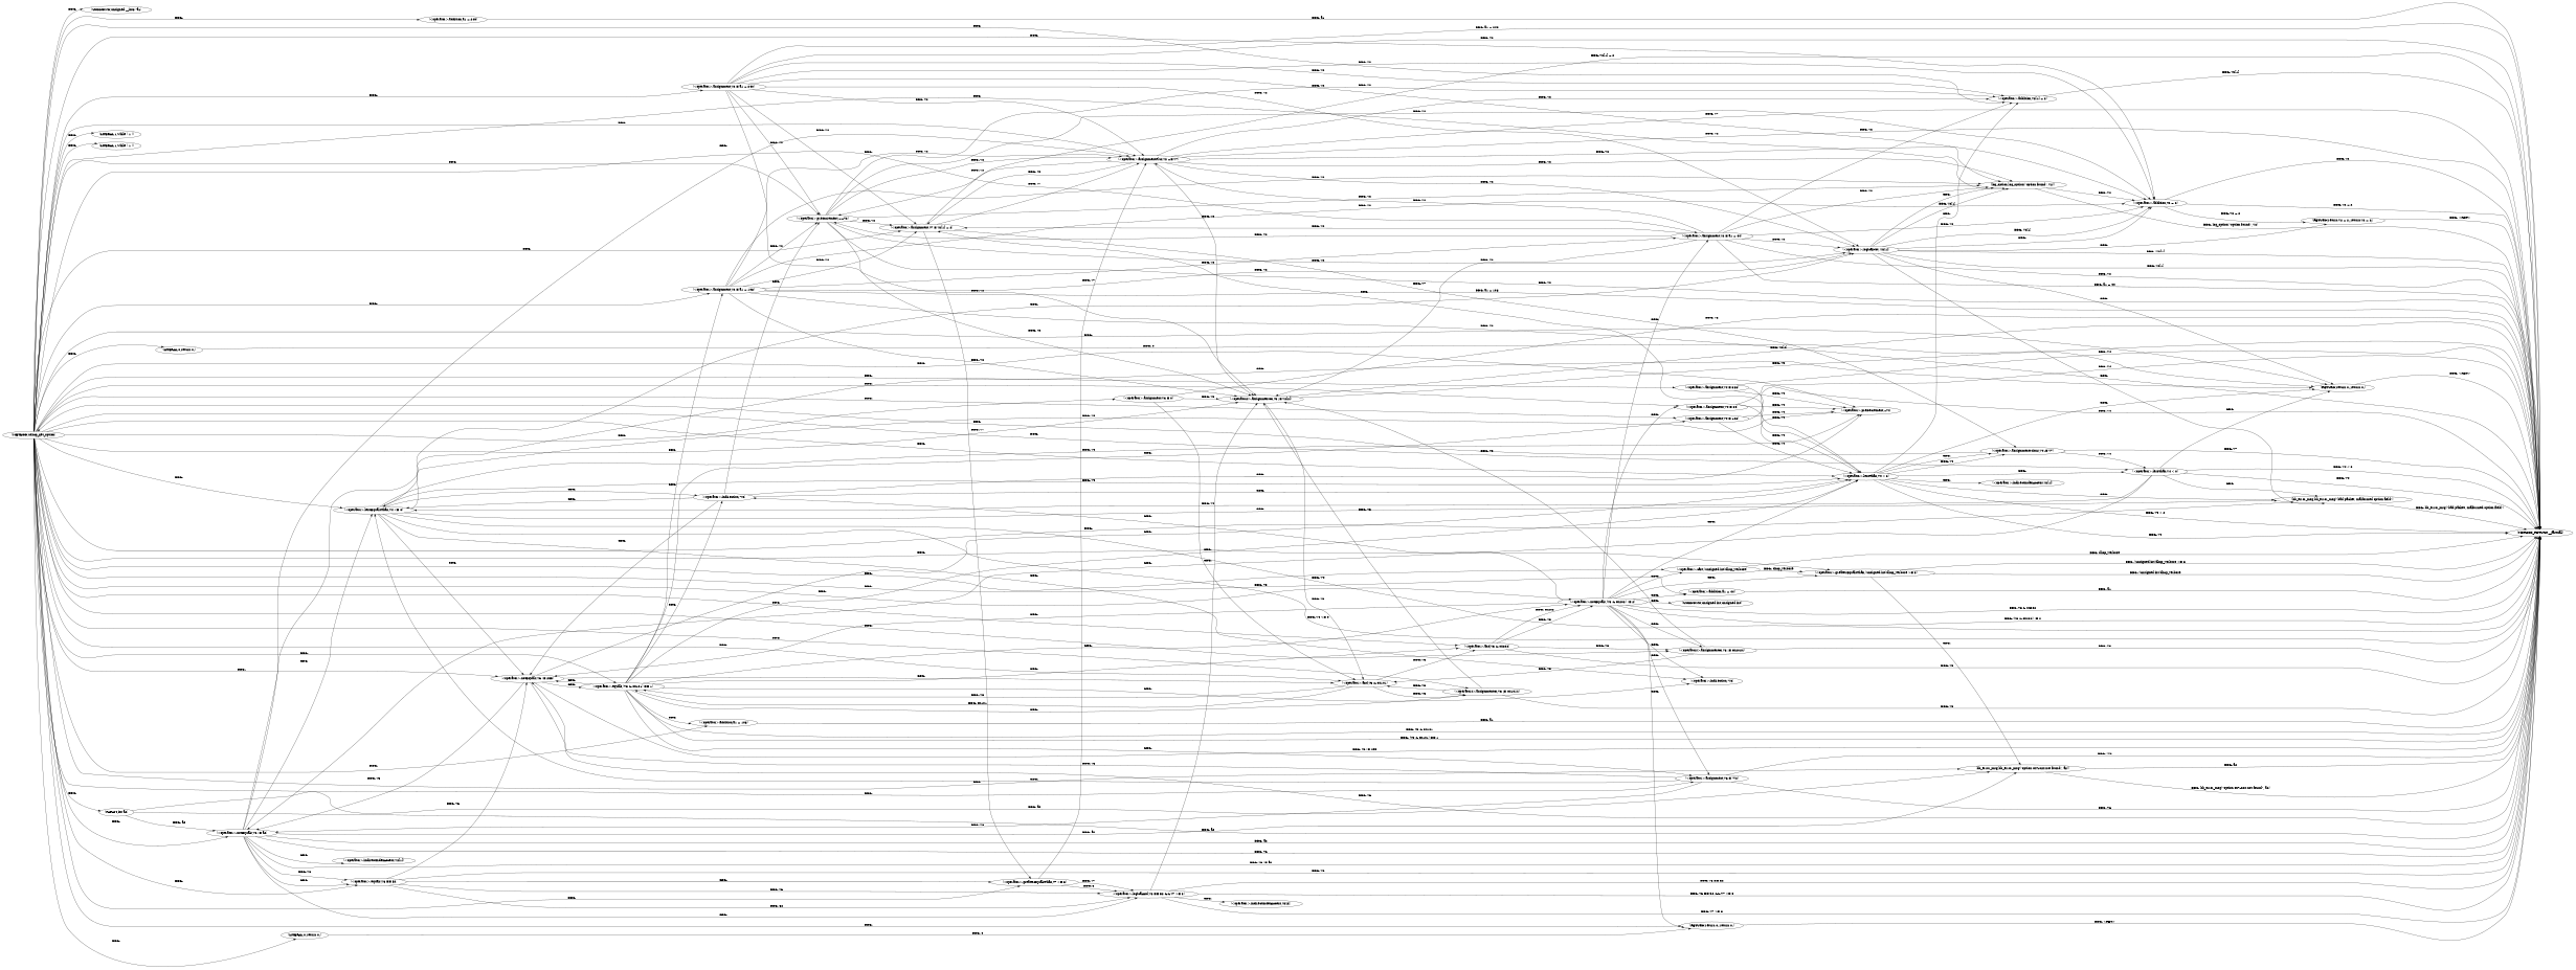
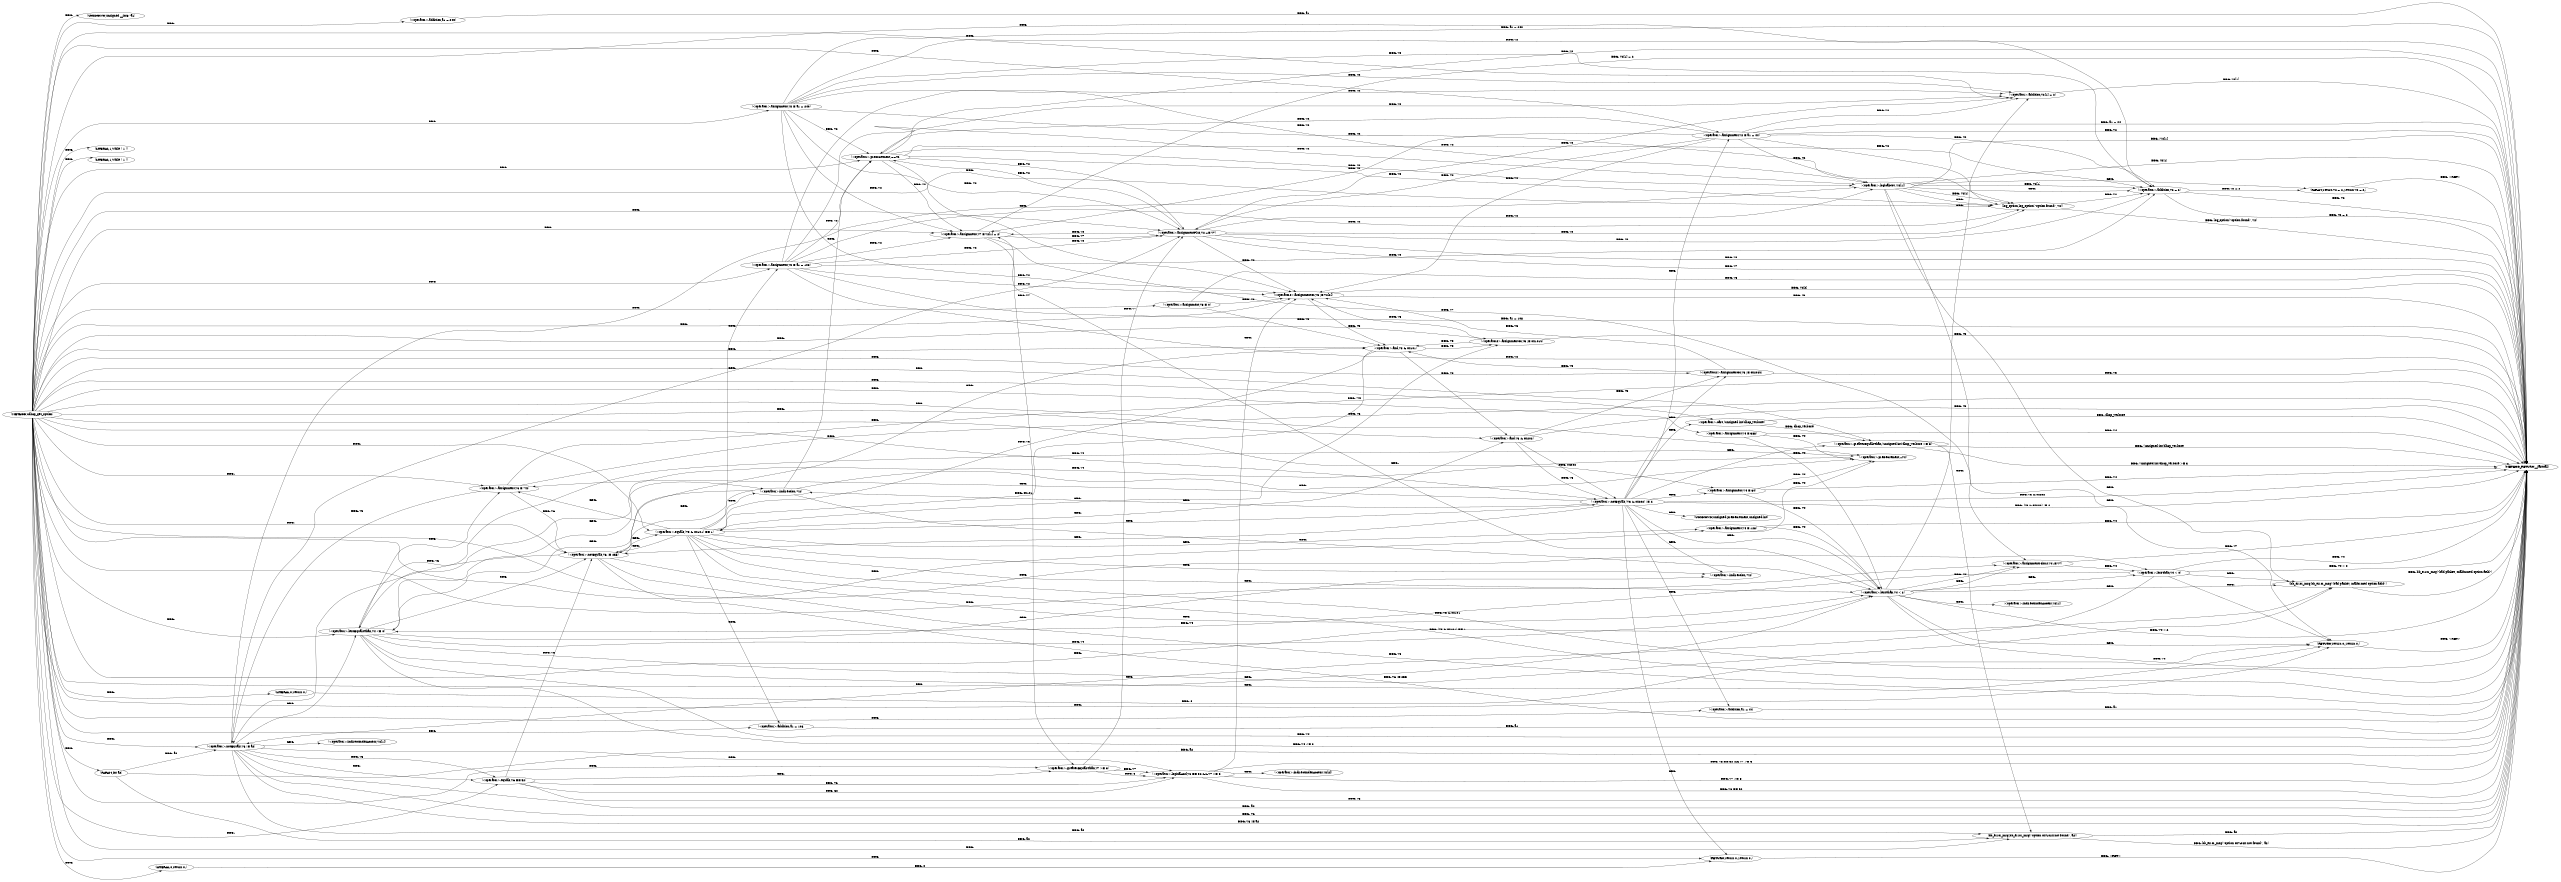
  digraph {
    rankdir=LR
    n1 [label="(METHOD,udhcp_get_option)"]
    n2 [label="(UNKNOWN,unsigned __int8 *a1)"]
    n3 [label="(PARAM,int a2)"]
    n4 [label="(<operator>.assignment,v2 = a1 + 240)"]
    n5 [label="(<operator>.addition,a1 + 240)"]
    n6 [label="(<operator>.assignment,v3 = 0)"]
    n7 [label="(<operator>.assignment,v4 = 388)"]
    n8 [label="(LITERAL,1,while ( 1 ))"]
    n9 [label="(LITERAL,1,while ( 1 ))"]
    n10 [label="(<operator>.assignment,v6 = *v2)"]
    n11 [label="(<operator>.preDecrement,--v4)"]
    n12 [label="(<operator>.preIncrement,++v2)"]
    n13 [label="(<operator>.lessEqualsThan,v4 <= 0)"]
    n14 [label="(<operator>.notEquals,v6 != 255)"]
    n15 [label="(<operator>.equals,(v3 & 0x101) == 1)"]
    n16 [label="(<operator>.and,v3 & 0x101)"]
    n17 [label="(<operators>.assignmentOr,v3 |= 0x101u)"]
    n18 [label="(<operator>.assignment,v2 = a1 + 108)"]
    n19 [label="(<operator>.addition,a1 + 108)"]
    n20 [label="(<operator>.assignment,v4 = 128)"]
    n21 [label="(<operator>.notEquals,(v3 & 0x202) != 2)"]
    n22 [label="(<operator>.and,v3 & 0x202)"]
    n23 [label="(<operator>.greaterEqualsThan,(unsigned int)dhcp_verbose >= 3)"]
    n24 [label="(<operator>.cast,(unsigned int)dhcp_verbose)"]
    n25 [label="(bb_error_msg,bb_error_msg(\"option 0x%02x not found\", a2))"]
    n26 [label="(RETURN,return 0;,return 0;)"]
    n27 [label="(LITERAL,0,return 0;)"]
    n28 [label="(<operators>.assignmentOr,v3 |= 0x202u)"]
    n29 [label="(<operator>.assignment,v2 = a1 + 44)"]
    n30 [label="(<operator>.addition,a1 + 44)"]
    n31 [label="(<operator>.assignment,v4 = 64)"]
    n32 [label="(<operator>.lessThan,v4 < 2)"]
    n33 [label="(<operator>.assignment,v7 = v2[1] + 2)"]
    n34 [label="(<operator>.addition,v2[1] + 2)"]
    n35 [label="(<operator>.assignmentMinus,v4 -= v7)"]
    n36 [label="(<operator>.lessThan,v4 < 0)"]
    n37 [label="(<operator>.notEquals,v6 != a2)"]
    n38 [label="(<operator>.equals,v6 == 52)"]
    n39 [label="(<operator>.greaterEqualsThan,v7 >= 3)"]
    n40 [label="(<operators>.assignmentOr,v3 |= v2[2])"]
    n41 [label="(<operator>.assignmentPlus,v2 += v7)"]
    n42 [label="(bb_error_msg,bb_error_msg(\"bad packet, malformed option field\"))"]
    n43 [label="(RETURN,return 0;,return 0;)"]
    n44 [label="(LITERAL,0,return 0;)"]
    n45 [label="(log_option,log_option(\"option found\", v2))"]
    n46 [label="(<operator>.addition,v2 + 2)"]
    n47 [label="(METHOD_RETURN,__fastcall)"]
    n48 [label="(<operator>.logicalNot,!v2[1])"]
    n49 [label="(<operator>.indirection,*v2)"]
    n50 [label="(<operator>.indirection,*v2)"]
-   n51 [label="(UNKNOWN,unsigned int,unsigned int)"]
+   n51 [label="(UNKNOWN,unsigned preDecrement,unsigned int)"]
    n52 [label="(<operator>.indirectIndexAccess,v2[1])"]
    n53 [label="(<operator>.logicalAnd,v6 == 52 && v7 >= 3)"]
    n54 [label="(<operator>.indirectIndexAccess,v2[1])"]
-   n55 [label="(RETURN,return v2 + 2;,return v2 + 2;)"]
+   n55 [label="(PARAM,return v2 + 2;,return v2 + 2;)"]
    n56 [label="(<operator>.indirectIndexAccess,v2[2])"]
    n1 -> n2 [label="DDG: "]
    n1 -> n3 [label="DDG: "]
    n1 -> n4 [label="DDG: "]
    n1 -> n5 [label="DDG: "]
    n1 -> n6 [label="DDG: "]
    n1 -> n7 [label="DDG: "]
    n1 -> n8 [label="DDG: "]
    n1 -> n9 [label="DDG: "]
    n1 -> n10 [label="DDG: "]
    n1 -> n11 [label="DDG: "]
    n1 -> n12 [label="DDG: "]
    n1 -> n13 [label="DDG: "]
    n1 -> n14 [label="DDG: "]
    n1 -> n15 [label="DDG: "]
    n1 -> n16 [label="DDG: "]
    n1 -> n17 [label="DDG: "]
    n1 -> n18 [label="DDG: "]
    n1 -> n19 [label="DDG: "]
    n1 -> n20 [label="DDG: "]
    n1 -> n21 [label="DDG: "]
    n1 -> n22 [label="DDG: "]
    n1 -> n23 [label="DDG: "]
    n1 -> n24 [label="DDG: "]
    n1 -> n25 [label="DDG: "]
    n1 -> n26 [label="DDG: "]
    n1 -> n27 [label="DDG: "]
    n1 -> n28 [label="DDG: "]
    n1 -> n29 [label="DDG: "]
    n1 -> n30 [label="DDG: "]
    n1 -> n31 [label="DDG: "]
    n1 -> n32 [label="DDG: "]
    n1 -> n33 [label="DDG: "]
    n1 -> n34 [label="DDG: "]
-   n35 -> n1 [label="DDG: "]
+   n1 -> n35 [label="DDG: "]
    n1 -> n36 [label="DDG: "]
    n1 -> n37 [label="DDG: "]
    n1 -> n38 [label="DDG: "]
    n1 -> n39 [label="DDG: "]
    n1 -> n40 [label="DDG: "]
    n1 -> n41 [label="DDG: "]
    n1 -> n42 [label="DDG: "]
    n1 -> n43 [label="DDG: "]
    n1 -> n44 [label="DDG: "]
    n1 -> n45 [label="DDG: "]
    n1 -> n46 [label="DDG: "]
    n3 -> n25 [label="DDG: a2"]
    n3 -> n37 [label="DDG: a2"]
    n3 -> n47 [label="DDG: a2"]
    n4 -> n12 [label="DDG: v2"]
    n4 -> n33 [label="DDG: v2"]
    n4 -> n34 [label="DDG: v2"]
    n4 -> n40 [label="DDG: v2"]
    n4 -> n41 [label="DDG: v2"]
    n4 -> n45 [label="DDG: v2"]
    n4 -> n46 [label="DDG: v2"]
    n4 -> n47 [label="DDG: a1 + 240"]
    n4 -> n47 [label="DDG: v2"]
    n4 -> n48 [label="DDG: v2"]
    n5 -> n47 [label="DDG: a1"]
    n6 -> n16 [label="DDG: v3"]
    n6 -> n40 [label="DDG: v3"]
    n6 -> n47 [label="DDG: v3"]
    n7 -> n11 [label="DDG: v4"]
    n7 -> n32 [label="DDG: v4"]
    n7 -> n47 [label="DDG: v4"]
    n10 -> n14 [label="DDG: v6"]
    n10 -> n37 [label="DDG: v6"]
    n10 -> n47 [label="DDG: *v2"]
    n10 -> n47 [label="DDG: v6"]
    n11 -> n13 [label="DDG: v4"]
    n12 -> n33 [label="DDG: v2"]
    n12 -> n34 [label="DDG: v2"]
    n12 -> n40 [label="DDG: v2"]
    n12 -> n41 [label="DDG: v2"]
    n12 -> n45 [label="DDG: v2"]
    n12 -> n46 [label="DDG: v2"]
    n12 -> n47 [label="DDG: v2"]
    n12 -> n48 [label="DDG: v2"]
-   n10 -> n13 [label="CDG: "]
+   n13 -> n10 [label="CDG: "]
    n13 -> n11 [label="DDG: v4"]
    n13 -> n14 [label="CDG: "]
    n13 -> n32 [label="DDG: v4"]
    n13 -> n42 [label="CDG: "]
    n13 -> n43 [label="CDG: "]
    n13 -> n47 [label="DDG: v4"]
    n13 -> n47 [label="DDG: v4 <= 0"]
    n13 -> n49 [label="CDG: "]
    n13 -> n50 [label="CDG: "]
    n14 -> n15 [label="CDG: "]
    n14 -> n16 [label="CDG: "]
    n14 -> n32 [label="CDG: "]
    n14 -> n37 [label="DDG: v6"]
    n14 -> n47 [label="DDG: v6"]
    n14 -> n47 [label="DDG: v6 != 255"]
    n15 -> n10 [label="CDG: "]
    n15 -> n14 [label="CDG: "]
    n15 -> n17 [label="CDG: "]
    n15 -> n18 [label="CDG: "]
    n15 -> n19 [label="CDG: "]
    n15 -> n20 [label="CDG: "]
    n15 -> n21 [label="CDG: "]
    n15 -> n22 [label="CDG: "]
    n15 -> n32 [label="CDG: "]
    n15 -> n47 [label="DDG: v3 & 0x101"]
    n15 -> n47 [label="DDG: (v3 & 0x101) == 1"]
    n15 -> n49 [label="CDG: "]
    n15 -> n50 [label="CDG: "]
    n16 -> n15 [label="DDG: v3"]
    n16 -> n15 [label="DDG: 0x101"]
    n16 -> n17 [label="DDG: v3"]
    n16 -> n22 [label="DDG: v3"]
    n17 -> n16 [label="DDG: v3"]
    n17 -> n40 [label="DDG: v3"]
    n17 -> n47 [label="DDG: v3"]
    n18 -> n12 [label="DDG: v2"]
    n18 -> n33 [label="DDG: v2"]
-   n18 -> n29 [label="DDG: v2"]
+   n18 -> n34 [label="DDG: v2"]
    n18 -> n40 [label="DDG: v2"]
    n18 -> n41 [label="DDG: v2"]
    n18 -> n45 [label="DDG: v2"]
    n18 -> n46 [label="DDG: v2"]
    n18 -> n47 [label="DDG: a1 + 108"]
    n18 -> n47 [label="DDG: v2"]
    n18 -> n48 [label="DDG: v2"]
    n19 -> n47 [label="DDG: a1"]
    n20 -> n11 [label="DDG: v4"]
    n20 -> n32 [label="DDG: v4"]
    n20 -> n47 [label="DDG: v4"]
    n21 -> n10 [label="CDG: "]
    n21 -> n14 [label="CDG: "]
    n21 -> n23 [label="CDG: "]
    n21 -> n24 [label="CDG: "]
    n21 -> n26 [label="CDG: "]
    n21 -> n28 [label="CDG: "]
    n21 -> n29 [label="CDG: "]
    n21 -> n30 [label="CDG: "]
    n21 -> n31 [label="CDG: "]
    n21 -> n32 [label="CDG: "]
    n21 -> n47 [label="DDG: v3 & 0x202"]
    n21 -> n47 [label="DDG: (v3 & 0x202) != 2"]
    n21 -> n49 [label="CDG: "]
    n21 -> n50 [label="CDG: "]
    n21 -> n51 [label="CDG: "]
    n22 -> n21 [label="DDG: v3"]
    n22 -> n21 [label="DDG: 0x202"]
    n22 -> n28 [label="DDG: v3"]
    n22 -> n47 [label="DDG: v3"]
    n23 -> n25 [label="CDG: "]
    n23 -> n47 [label="DDG: (unsigned int)dhcp_verbose"]
    n23 -> n47 [label="DDG: (unsigned int)dhcp_verbose >= 3"]
    n24 -> n23 [label="DDG: dhcp_verbose"]
    n24 -> n47 [label="DDG: dhcp_verbose"]
    n25 -> n47 [label="DDG: a2"]
    n25 -> n47 [label="DDG: bb_error_msg(\"option 0x%02x not found\", a2)"]
    n26 -> n47 [label="DDG: <RET>"]
    n27 -> n26 [label="DDG: 0"]
    n28 -> n16 [label="DDG: v3"]
    n28 -> n40 [label="DDG: v3"]
    n28 -> n47 [label="DDG: v3"]
    n29 -> n12 [label="DDG: v2"]
    n29 -> n33 [label="DDG: v2"]
    n29 -> n34 [label="DDG: v2"]
    n29 -> n40 [label="DDG: v2"]
    n29 -> n41 [label="DDG: v2"]
    n29 -> n45 [label="DDG: v2"]
    n29 -> n46 [label="DDG: v2"]
    n29 -> n47 [label="DDG: a1 + 44"]
    n29 -> n47 [label="DDG: v2"]
    n29 -> n48 [label="DDG: v2"]
    n30 -> n47 [label="DDG: a1"]
    n31 -> n11 [label="DDG: v4"]
    n31 -> n32 [label="DDG: v4"]
    n31 -> n47 [label="DDG: v4"]
    n32 -> n33 [label="CDG: "]
    n32 -> n34 [label="CDG: "]
    n32 -> n35 [label="DDG: v4"]
    n32 -> n35 [label="CDG: "]
    n32 -> n36 [label="CDG: "]
    n32 -> n42 [label="CDG: "]
    n32 -> n43 [label="CDG: "]
    n32 -> n47 [label="DDG: v4 < 2"]
    n32 -> n47 [label="DDG: v4"]
    n32 -> n52 [label="CDG: "]
    n33 -> n35 [label="DDG: v7"]
    n33 -> n39 [label="DDG: v7"]
    n33 -> n41 [label="DDG: v7"]
    n33 -> n47 [label="DDG: v2[1] + 2"]
    n34 -> n47 [label="DDG: v2[1]"]
    n35 -> n36 [label="DDG: v4"]
    n35 -> n47 [label="DDG: v7"]
    n36 -> n13 [label="DDG: v4"]
    n36 -> n37 [label="CDG: "]
    n36 -> n42 [label="CDG: "]
    n36 -> n43 [label="CDG: "]
    n36 -> n47 [label="DDG: v4"]
    n36 -> n47 [label="DDG: v4 < 0"]
    n37 -> n13 [label="CDG: "]
    n37 -> n25 [label="DDG: a2"]
    n37 -> n38 [label="DDG: v6"]
    n37 -> n38 [label="CDG: "]
    n37 -> n41 [label="CDG: "]
    n37 -> n47 [label="DDG: a2"]
    n37 -> n47 [label="DDG: v6"]
    n37 -> n47 [label="DDG: v6 != a2"]
    n37 -> n48 [label="CDG: "]
    n37 -> n53 [label="CDG: "]
    n37 -> n54 [label="CDG: "]
    n38 -> n14 [label="DDG: v6"]
    n38 -> n39 [label="CDG: "]
    n38 -> n47 [label="DDG: v6"]
    n38 -> n53 [label="DDG: v6"]
    n38 -> n53 [label="DDG: 52"]
    n39 -> n41 [label="DDG: v7"]
    n39 -> n53 [label="DDG: v7"]
    n39 -> n53 [label="DDG: 3"]
    n40 -> n16 [label="DDG: v3"]
    n40 -> n47 [label="DDG: v2[2]"]
    n40 -> n47 [label="DDG: v3"]
    n41 -> n12 [label="DDG: v2"]
    n41 -> n33 [label="DDG: v2"]
    n41 -> n34 [label="DDG: v2"]
    n41 -> n40 [label="DDG: v2"]
    n41 -> n45 [label="DDG: v2"]
    n41 -> n46 [label="DDG: v2"]
    n41 -> n47 [label="DDG: v2"]
    n41 -> n47 [label="DDG: v7"]
    n41 -> n48 [label="DDG: v2"]
    n42 -> n47 [label="DDG: bb_error_msg(\"bad packet, malformed option field\")"]
    n43 -> n47 [label="DDG: <RET>"]
    n44 -> n43 [label="DDG: 0"]
    n45 -> n46 [label="DDG: v2"]
    n45 -> n47 [label="DDG: log_option(\"option found\", v2)"]
    n46 -> n47 [label="DDG: v2 + 2"]
    n46 -> n47 [label="DDG: v2"]
    n46 -> n55 [label="DDG: v2 + 2"]
    n48 -> n42 [label="CDG: "]
    n48 -> n43 [label="CDG: "]
    n48 -> n45 [label="DDG: v2[1]"]
    n48 -> n45 [label="CDG: "]
    n48 -> n46 [label="DDG: v2[1]"]
    n48 -> n46 [label="CDG: "]
    n48 -> n47 [label="DDG: !v2[1]"]
    n48 -> n47 [label="DDG: v2[1]"]
    n48 -> n55 [label="CDG: "]
    n50 -> n11 [label="CDG: "]
    n50 -> n12 [label="CDG: "]
    n50 -> n13 [label="CDG: "]
    n50 -> n14 [label="CDG: "]
    n50 -> n32 [label="CDG: "]
    n53 -> n40 [label="CDG: "]
    n53 -> n47 [label="DDG: v6 == 52 && v7 >= 3"]
    n53 -> n47 [label="DDG: v7 >= 3"]
    n53 -> n47 [label="DDG: v6 == 52"]
    n53 -> n56 [label="CDG: "]
    n55 -> n47 [label="DDG: <RET>"]
  }
